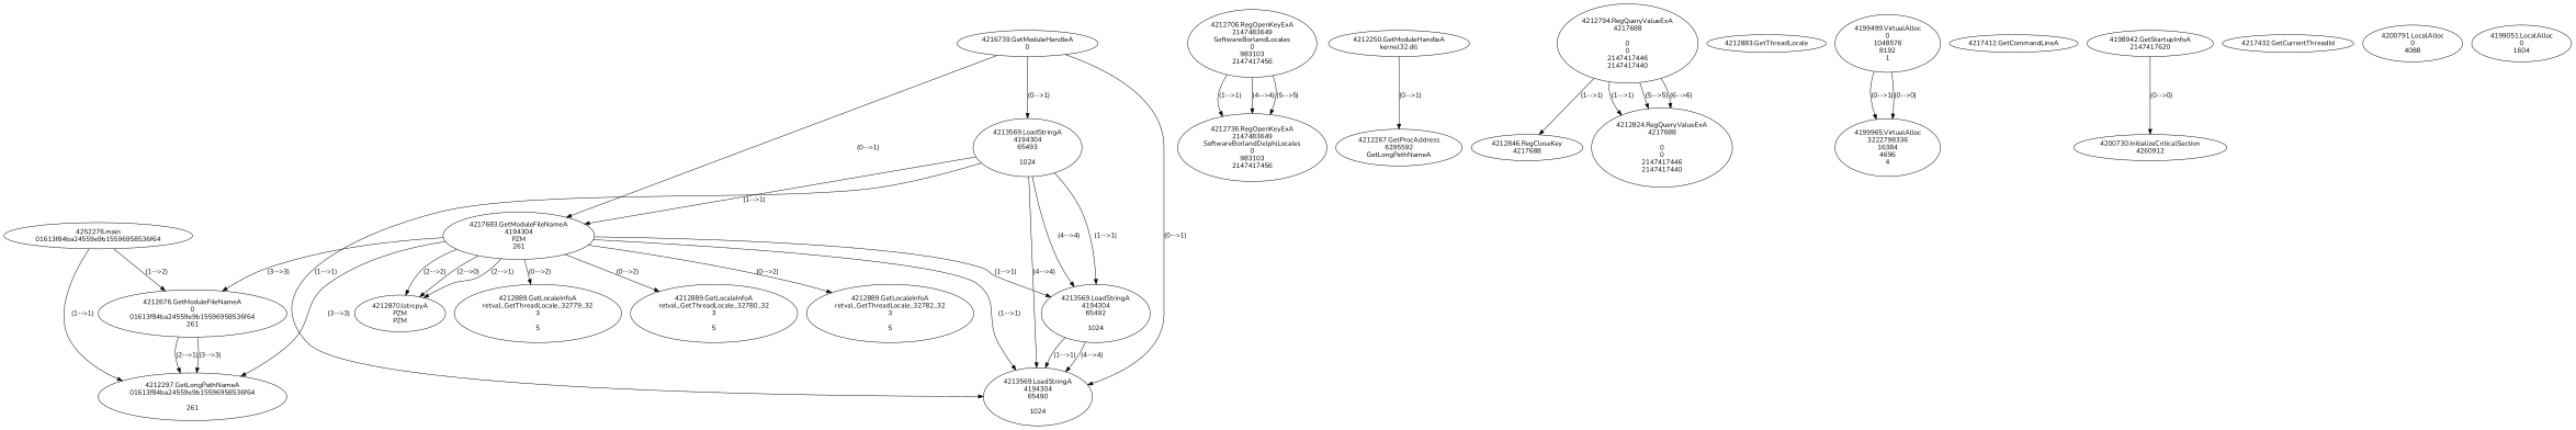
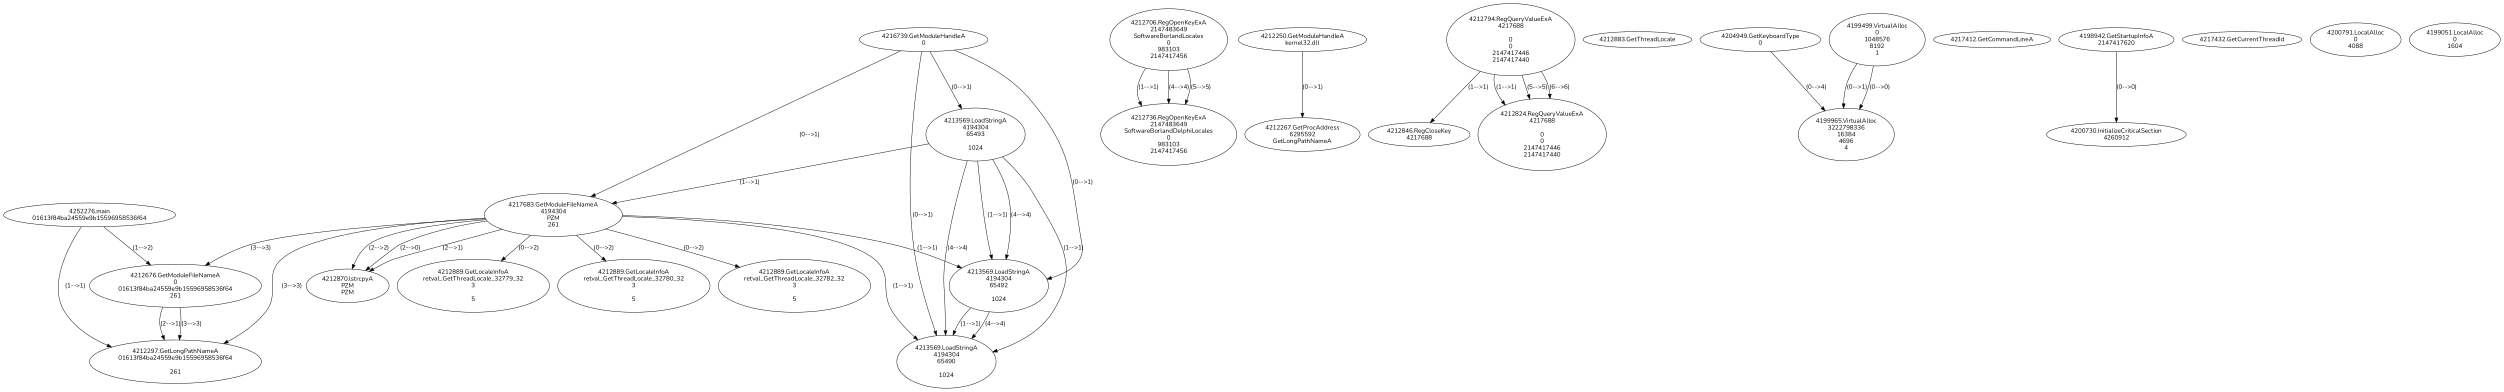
  digraph {
    fontname=Nunito
    node [fontname=Nunito]
    edge [fontname=Nunito]
    n1 [label="4252276.main\n01613f84ba24559e9b15596958536f64"]
    n2 [label="4212676.GetModuleFileNameA\n0\n01613f84ba24559e9b15596958536f64\n261"]
    n3 [label="4212297.GetLongPathNameA\n01613f84ba24559e9b15596958536f64\n\n261"]
    n4 [label="4216739.GetModuleHandleA\n0"]
    n5 [label="4217683.GetModuleFileNameA\n4194304\nPZM\n261"]
    n6 [label="4213569.LoadStringA\n4194304\n65493\n\n1024"]
    n7 [label="4213569.LoadStringA\n4194304\n65492\n\n1024"]
    n8 [label="4213569.LoadStringA\n4194304\n65490\n\n1024"]
    n9 [label="4212870.lstrcpyA\nPZM\nPZM"]
    n10 [label="4212889.GetLocaleInfoA\nretval_GetThreadLocale_32779_32\n3\n\n5"]
    n11 [label="4212889.GetLocaleInfoA\nretval_GetThreadLocale_32780_32\n3\n\n5"]
    n12 [label="4212889.GetLocaleInfoA\nretval_GetThreadLocale_32782_32\n3\n\n5"]
    n13 [label="4212706.RegOpenKeyExA\n2147483649\nSoftware\Borland\Locales\n0\n983103\n2147417456"]
    n14 [label="4212736.RegOpenKeyExA\n2147483649\nSoftware\Borland\Delphi\Locales\n0\n983103\n2147417456"]
    n15 [label="4212250.GetModuleHandleA\nkernel32.dll"]
    n16 [label="4212267.GetProcAddress\n6295592\nGetLongPathNameA"]
    n17 [label="4212794.RegQueryValueExA\n4217688\n\n0\n0\n2147417446\n2147417440"]
    n18 [label="4212846.RegCloseKey\n4217688"]
    n19 [label="4212824.RegQueryValueExA\n4217688\n\n0\n0\n2147417446\n2147417440"]
    n20 [label="4212883.GetThreadLocale\n"]
+   n21 [label="4204949.GetKeyboardType\n0"]
    n22 [label="4199965.VirtualAlloc\n3222798336\n16384\n4696\n4"]
    n23 [label="4217412.GetCommandLineA\n"]
    n24 [label="4198942.GetStartupInfoA\n2147417620"]
    n25 [label="4200730.InitializeCriticalSection\n4260912"]
    n26 [label="4217432.GetCurrentThreadId\n"]
    n27 [label="4200791.LocalAlloc\n0\n4088"]
    n28 [label="4199499.VirtualAlloc\n0\n1048576\n8192\n1"]
    n29 [label="4199051.LocalAlloc\n0\n1604"]
    n1 -> n2 [label="(1-->2)"]
    n1 -> n3 [label="(1-->1)"]
    n2 -> n3 [label="(2-->1)"]
    n2 -> n3 [label="(3-->3)"]
    n4 -> n5 [label="(0-->1)"]
    n4 -> n6 [label="(0-->1)"]
+   n4 -> n7 [label="(0-->1)"]
    n4 -> n8 [label="(0-->1)"]
    n5 -> n2 [label="(3-->3)"]
    n5 -> n3 [label="(3-->3)"]
    n5 -> n7 [label="(1-->1)"]
    n5 -> n8 [label="(1-->1)"]
    n5 -> n9 [label="(2-->1)"]
    n5 -> n9 [label="(2-->2)"]
    n5 -> n9 [label="(2-->0)"]
    n5 -> n10 [label="(0-->2)"]
    n5 -> n11 [label="(0-->2)"]
    n5 -> n12 [label="(0-->2)"]
    n6 -> n5 [label="(1-->1)"]
    n6 -> n7 [label="(1-->1)"]
    n6 -> n7 [label="(4-->4)"]
    n6 -> n8 [label="(1-->1)"]
    n6 -> n8 [label="(4-->4)"]
    n7 -> n8 [label="(1-->1)"]
    n7 -> n8 [label="(4-->4)"]
    n13 -> n14 [label="(1-->1)"]
    n13 -> n14 [label="(4-->4)"]
    n13 -> n14 [label="(5-->5)"]
    n15 -> n16 [label="(0-->1)"]
    n17 -> n18 [label="(1-->1)"]
    n17 -> n19 [label="(1-->1)"]
    n17 -> n19 [label="(5-->5)"]
    n17 -> n19 [label="(6-->6)"]
+   n21 -> n22 [label="(0-->4)"]
    n24 -> n25 [label="(0-->0)"]
    n28 -> n22 [label="(0-->1)"]
    n28 -> n22 [label="(0-->0)"]
  }
